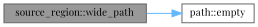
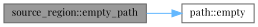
  digraph {
    rankdir=LR
    fontname="Playfair Display"
    node [fontname="Playfair Display" fontsize=10 shape=box style=filled]
-   n1 [color=gray40 fillcolor=grey60 fontcolor=black height=0.2 label="source_region::wide_path" width=0.4]
+   n1 [color=gray40 fillcolor=grey60 fontcolor=black height=0.2 label="source_region::empty_path" width=0.4]
    n2 [color=grey40 fillcolor=white height=0.2 label="path::empty" width=0.4]
    n1 -> n2 [color=steelblue1 fontname="Playfair Display" fontsize=10 labelfontname=Helvetica labelfontsize=10 style=solid]
  }
